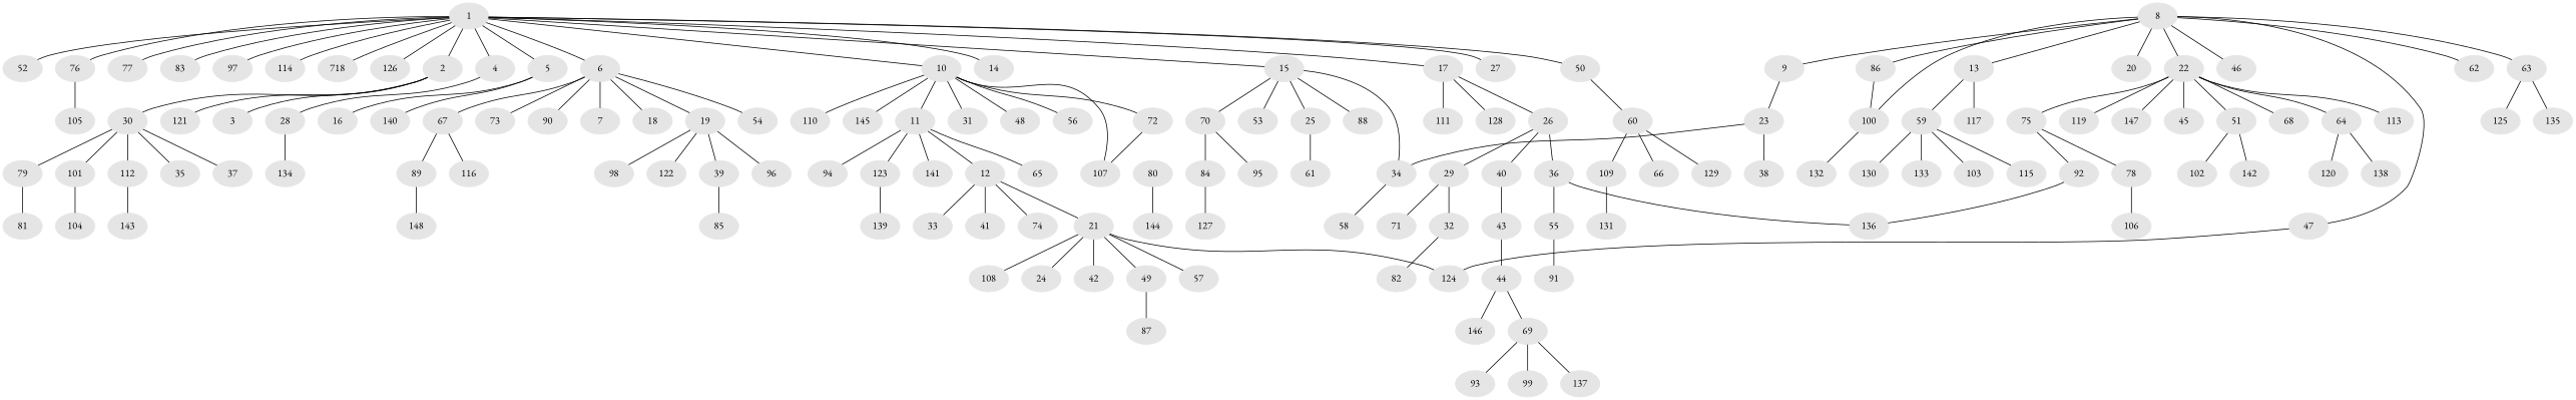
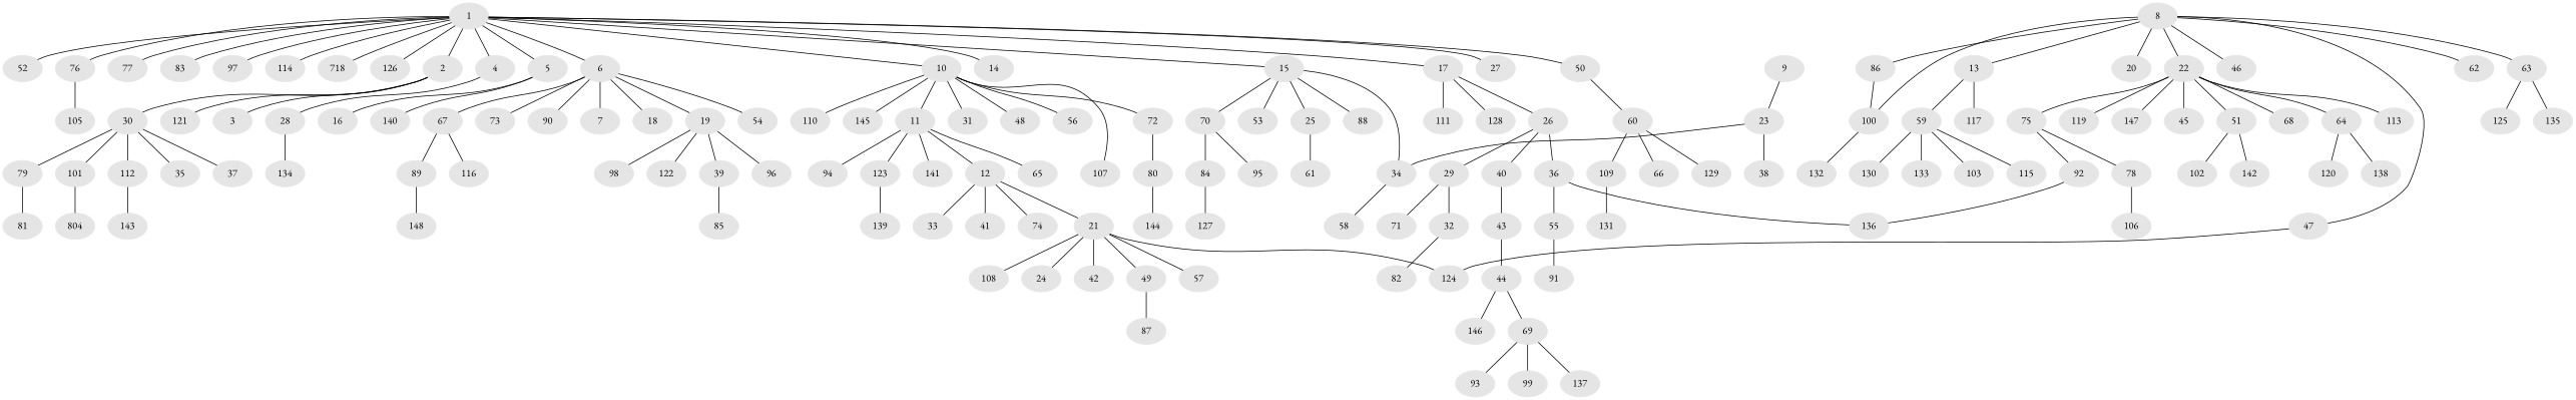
  graph {
    fontname="EB Garamond"
    node [color=gray90 fontname="EB Garamond" style=filled]
    edge [fontname="EB Garamond"]
    1
    2
    4
    5
    6
    10
    14
    15
    17
    27
    50
    52
    76
    77
    83
    97
    114
    n18 [label=718]
    126
    3
    30
    121
    28
    16
    140
    7
    18
    19
    54
    67
    73
    90
    8
    9
    13
    20
    22
    46
    47
    62
    63
    86
    100
    11
    31
    48
    56
    72
    107
    110
    145
    25
    34
    53
    70
    88
    26
    111
    128
    60
    105
    35
    37
    79
    101
    112
    134
    39
    96
    98
    122
    89
    116
    23
    59
    117
    45
    51
    64
    68
    75
    113
    119
    147
    124
    125
    135
    132
    38
    12
    65
    94
    123
    141
    80
    21
    33
    41
    74
    139
    24
    42
    49
    57
    108
    103
    115
    130
    133
    61
    58
    84
    95
    29
    36
    40
    85
    87
    102
    142
    120
    138
    78
    92
    32
    71
    55
    136
    43
    82
    81
-   104
+   104 [label=804]
    143
    91
    44
    69
    146
    93
    99
    137
    66
    109
    129
    131
    148
    127
    144
    106
    1 -- 2
    1 -- 4
    1 -- 5
    1 -- 6
    1 -- 10
    1 -- 14
    1 -- 15
    1 -- 17
    1 -- 27
    1 -- 50
    1 -- 52
    1 -- 76
    1 -- 77
    1 -- 83
    1 -- 97
    1 -- 114
    1 -- n18
    1 -- 126
    2 -- 3
    2 -- 30
    2 -- 121
    4 -- 28
    5 -- 16
    5 -- 140
    6 -- 7
    6 -- 18
    6 -- 19
    6 -- 54
    6 -- 67
    6 -- 73
    6 -- 90
    10 -- 11
    10 -- 31
    10 -- 48
    10 -- 56
    10 -- 72
    10 -- 107
    10 -- 110
    10 -- 145
    15 -- 25
    15 -- 34
    15 -- 53
    15 -- 70
    15 -- 88
    17 -- 26
    17 -- 111
    17 -- 128
    50 -- 60
    76 -- 105
    30 -- 35
    30 -- 37
    30 -- 79
    30 -- 101
    30 -- 112
    28 -- 134
    19 -- 39
    19 -- 96
    19 -- 98
    19 -- 122
    67 -- 89
    67 -- 116
-   8 -- 9
    8 -- 13
    8 -- 20
    8 -- 22
    8 -- 46
    8 -- 47
    8 -- 62
    8 -- 63
    8 -- 86
    8 -- 100
    9 -- 23
    13 -- 59
    13 -- 117
    22 -- 45
    22 -- 51
    22 -- 64
    22 -- 68
    22 -- 75
    22 -- 113
    22 -- 119
    22 -- 147
    47 -- 124
    63 -- 125
    63 -- 135
    86 -- 100
    100 -- 132
    11 -- 12
    11 -- 65
    11 -- 94
    11 -- 123
    11 -- 141
-   72 -- 107
+   72 -- 80
    25 -- 61
    34 -- 58
    70 -- 84
    70 -- 95
    26 -- 29
    26 -- 36
    26 -- 40
    60 -- 66
    60 -- 109
    60 -- 129
    79 -- 81
    101 -- 104
    112 -- 143
    39 -- 85
    89 -- 148
    23 -- 34
    23 -- 38
    59 -- 103
    59 -- 115
    59 -- 130
    59 -- 133
    51 -- 102
    51 -- 142
    64 -- 120
    64 -- 138
    75 -- 78
    75 -- 92
    12 -- 21
    12 -- 33
    12 -- 41
    12 -- 74
    123 -- 139
    80 -- 144
    21 -- 124
    21 -- 24
    21 -- 42
    21 -- 49
    21 -- 57
    21 -- 108
    49 -- 87
    84 -- 127
    29 -- 32
    29 -- 71
    36 -- 55
    36 -- 136
    40 -- 43
    78 -- 106
    92 -- 136
    32 -- 82
    55 -- 91
    43 -- 44
    44 -- 69
    44 -- 146
    69 -- 93
    69 -- 99
    69 -- 137
    109 -- 131
  }
